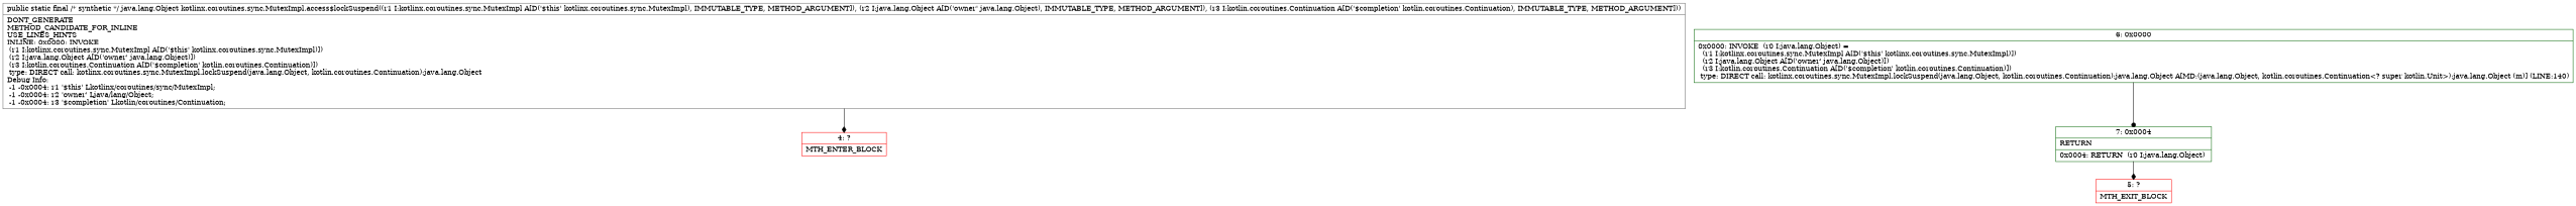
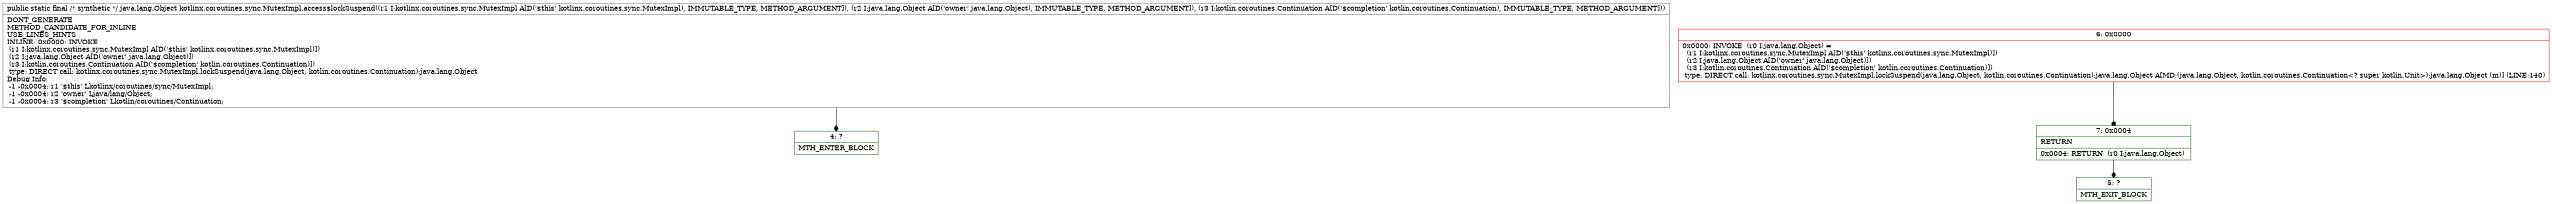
  digraph {
    node [color=darkgreen shape=record]
    edge [arrowhead=diamond]
-   n1 [color=red label="{4\:\ ?|MTH_ENTER_BLOCK\l}"]
-   n2 [label="{6\:\ 0x0000|0x0000: INVOKE  (r0 I:java.lang.Object) = \l  (r1 I:kotlinx.coroutines.sync.MutexImpl A[D('$this' kotlinx.coroutines.sync.MutexImpl)])\l  (r2 I:java.lang.Object A[D('owner' java.lang.Object)])\l  (r3 I:kotlin.coroutines.Continuation A[D('$completion' kotlin.coroutines.Continuation)])\l type: DIRECT call: kotlinx.coroutines.sync.MutexImpl.lockSuspend(java.lang.Object, kotlin.coroutines.Continuation):java.lang.Object A[MD:(java.lang.Object, kotlin.coroutines.Continuation\<? super kotlin.Unit\>):java.lang.Object (m)] (LINE:140)\l}"]
+   n1 [label="{4\:\ ?|MTH_ENTER_BLOCK\l}"]
+   n2 [color=red label="{6\:\ 0x0000|0x0000: INVOKE  (r0 I:java.lang.Object) = \l  (r1 I:kotlinx.coroutines.sync.MutexImpl A[D('$this' kotlinx.coroutines.sync.MutexImpl)])\l  (r2 I:java.lang.Object A[D('owner' java.lang.Object)])\l  (r3 I:kotlin.coroutines.Continuation A[D('$completion' kotlin.coroutines.Continuation)])\l type: DIRECT call: kotlinx.coroutines.sync.MutexImpl.lockSuspend(java.lang.Object, kotlin.coroutines.Continuation):java.lang.Object A[MD:(java.lang.Object, kotlin.coroutines.Continuation\<? super kotlin.Unit\>):java.lang.Object (m)] (LINE:140)\l}"]
    n3 [label="{7\:\ 0x0004|RETURN\l|0x0004: RETURN  (r0 I:java.lang.Object) \l}"]
-   n4 [color=red label="{5\:\ ?|MTH_EXIT_BLOCK\l}"]
+   n4 [label="{5\:\ ?|MTH_EXIT_BLOCK\l}"]
    n5 [color=gray40 label="{public static final \/* synthetic *\/ java.lang.Object kotlinx.coroutines.sync.MutexImpl.access$lockSuspend((r1 I:kotlinx.coroutines.sync.MutexImpl A[D('$this' kotlinx.coroutines.sync.MutexImpl), IMMUTABLE_TYPE, METHOD_ARGUMENT]), (r2 I:java.lang.Object A[D('owner' java.lang.Object), IMMUTABLE_TYPE, METHOD_ARGUMENT]), (r3 I:kotlin.coroutines.Continuation A[D('$completion' kotlin.coroutines.Continuation), IMMUTABLE_TYPE, METHOD_ARGUMENT]))  | DONT_GENERATE\lMETHOD_CANDIDATE_FOR_INLINE\lUSE_LINES_HINTS\lINLINE: 0x0000: INVOKE  \l  (r1 I:kotlinx.coroutines.sync.MutexImpl A[D('$this' kotlinx.coroutines.sync.MutexImpl)])\l  (r2 I:java.lang.Object A[D('owner' java.lang.Object)])\l  (r3 I:kotlin.coroutines.Continuation A[D('$completion' kotlin.coroutines.Continuation)])\l type: DIRECT call: kotlinx.coroutines.sync.MutexImpl.lockSuspend(java.lang.Object, kotlin.coroutines.Continuation):java.lang.Object\lDebug Info:\l  \-1 \-0x0004: r1 '$this' Lkotlinx\/coroutines\/sync\/MutexImpl;\l  \-1 \-0x0004: r2 'owner' Ljava\/lang\/Object;\l  \-1 \-0x0004: r3 '$completion' Lkotlin\/coroutines\/Continuation;\l}"]
    n2 -> n3 [arrowhead=dot]
    n3 -> n4
    n5 -> n1
  }
